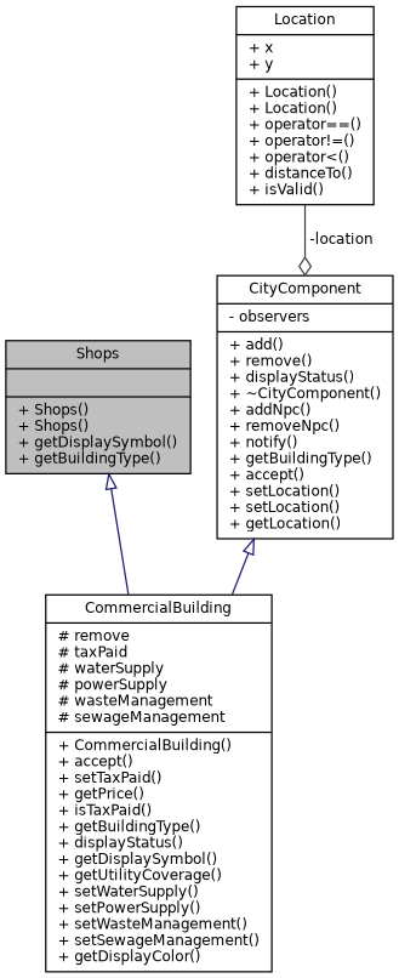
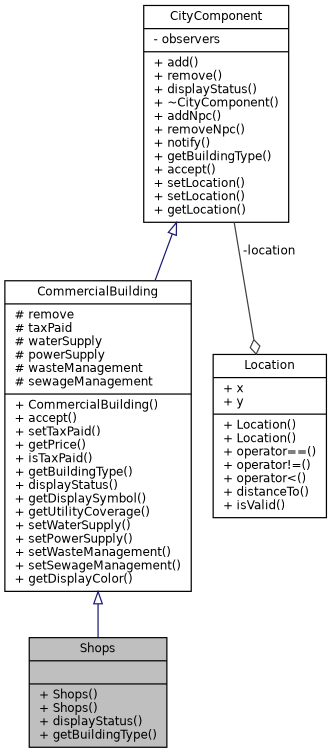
  digraph {
    node [color=black fillcolor=white fontname=Helvetica fontsize=10 shape=record style=filled]
    edge [arrowtail=onormal color=midnightblue dir=back fontname=Helvetica fontsize=10 labelfontname=Helvetica labelfontsize=10 style=solid]
-   n1 [fillcolor=grey75 fontcolor=black height=0.2 label="{Shops\n||+ Shops()\l+ Shops()\l+ getDisplaySymbol()\l+ getBuildingType()\l}" width=0.4]
+   n1 [fillcolor=grey75 fontcolor=black height=0.2 label="{Shops\n||+ Shops()\l+ Shops()\l+ displayStatus()\l+ getBuildingType()\l}" width=0.4]
    n2 [height=0.2 label="{CommercialBuilding\n|# remove\l# taxPaid\l# waterSupply\l# powerSupply\l# wasteManagement\l# sewageManagement\l|+ CommercialBuilding()\l+ accept()\l+ setTaxPaid()\l+ getPrice()\l+ isTaxPaid()\l+ getBuildingType()\l+ displayStatus()\l+ getDisplaySymbol()\l+ getUtilityCoverage()\l+ setWaterSupply()\l+ setPowerSupply()\l+ setWasteManagement()\l+ setSewageManagement()\l+ getDisplayColor()\l}" width=0.4]
    n3 [height=0.2 label="{CityComponent\n|- observers\l|+ add()\l+ remove()\l+ displayStatus()\l+ ~CityComponent()\l+ addNpc()\l+ removeNpc()\l+ notify()\l+ getBuildingType()\l+ accept()\l+ setLocation()\l+ setLocation()\l+ getLocation()\l}" width=0.4]
    n4 [height=0.2 label="{Location\n|+ x\l+ y\l|+ Location()\l+ Location()\l+ operator==()\l+ operator!=()\l+ operator\<()\l+ distanceTo()\l+ isValid()\l}" width=0.4]
-   n1 -> n2
+   n2 -> n1
    n3 -> n2
-   n4 -> n3 [arrowhead=odiamond color=grey25 label=" -location" arrowtail="" dir=""]
+   n3 -> n4 [arrowhead=odiamond color=grey25 label=" -location" arrowtail="" dir=""]
  }
